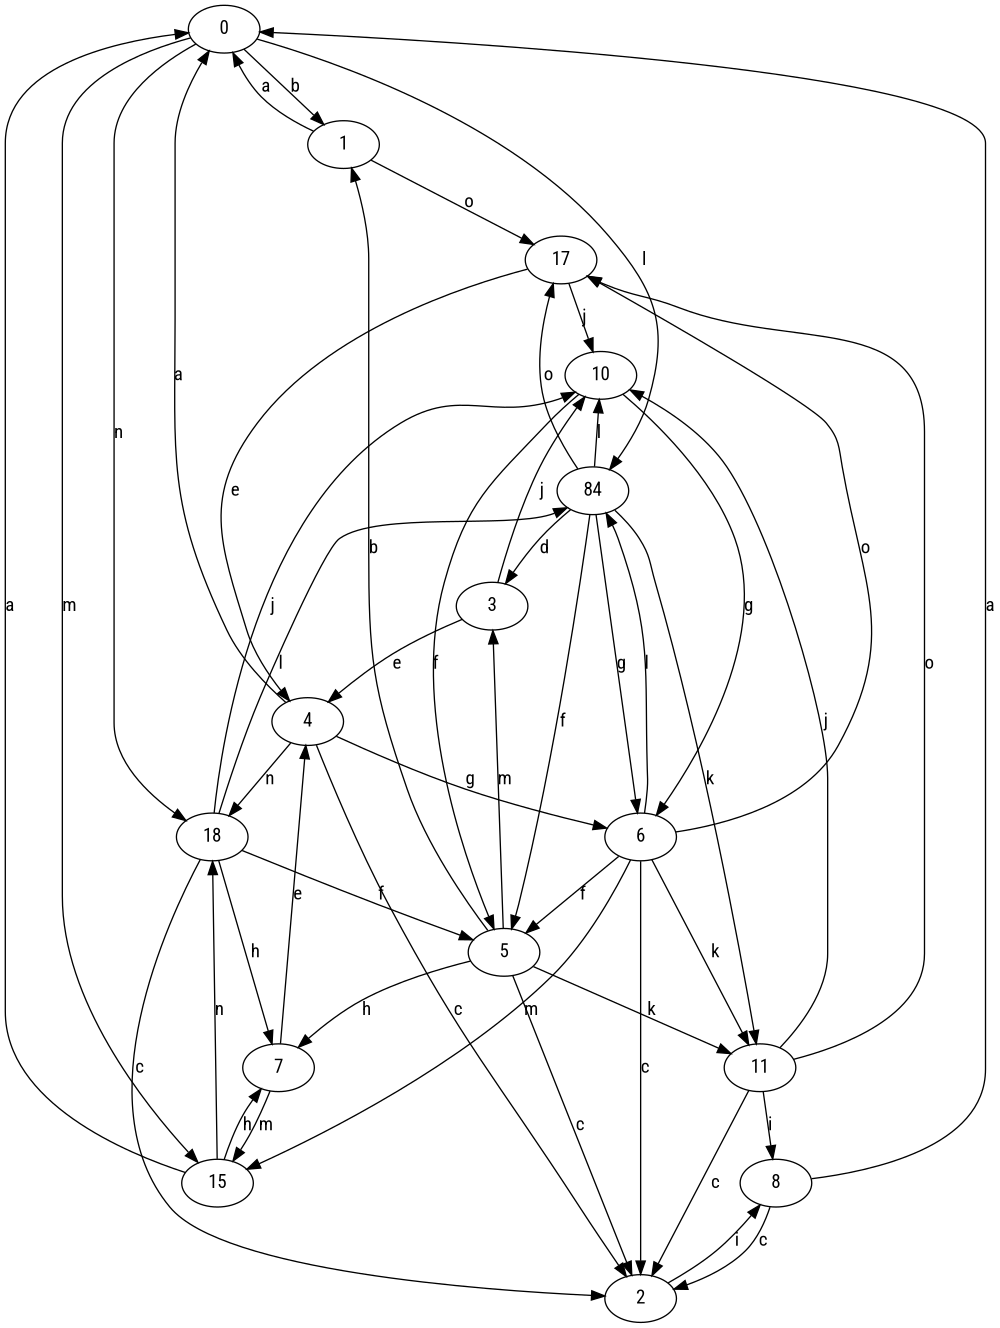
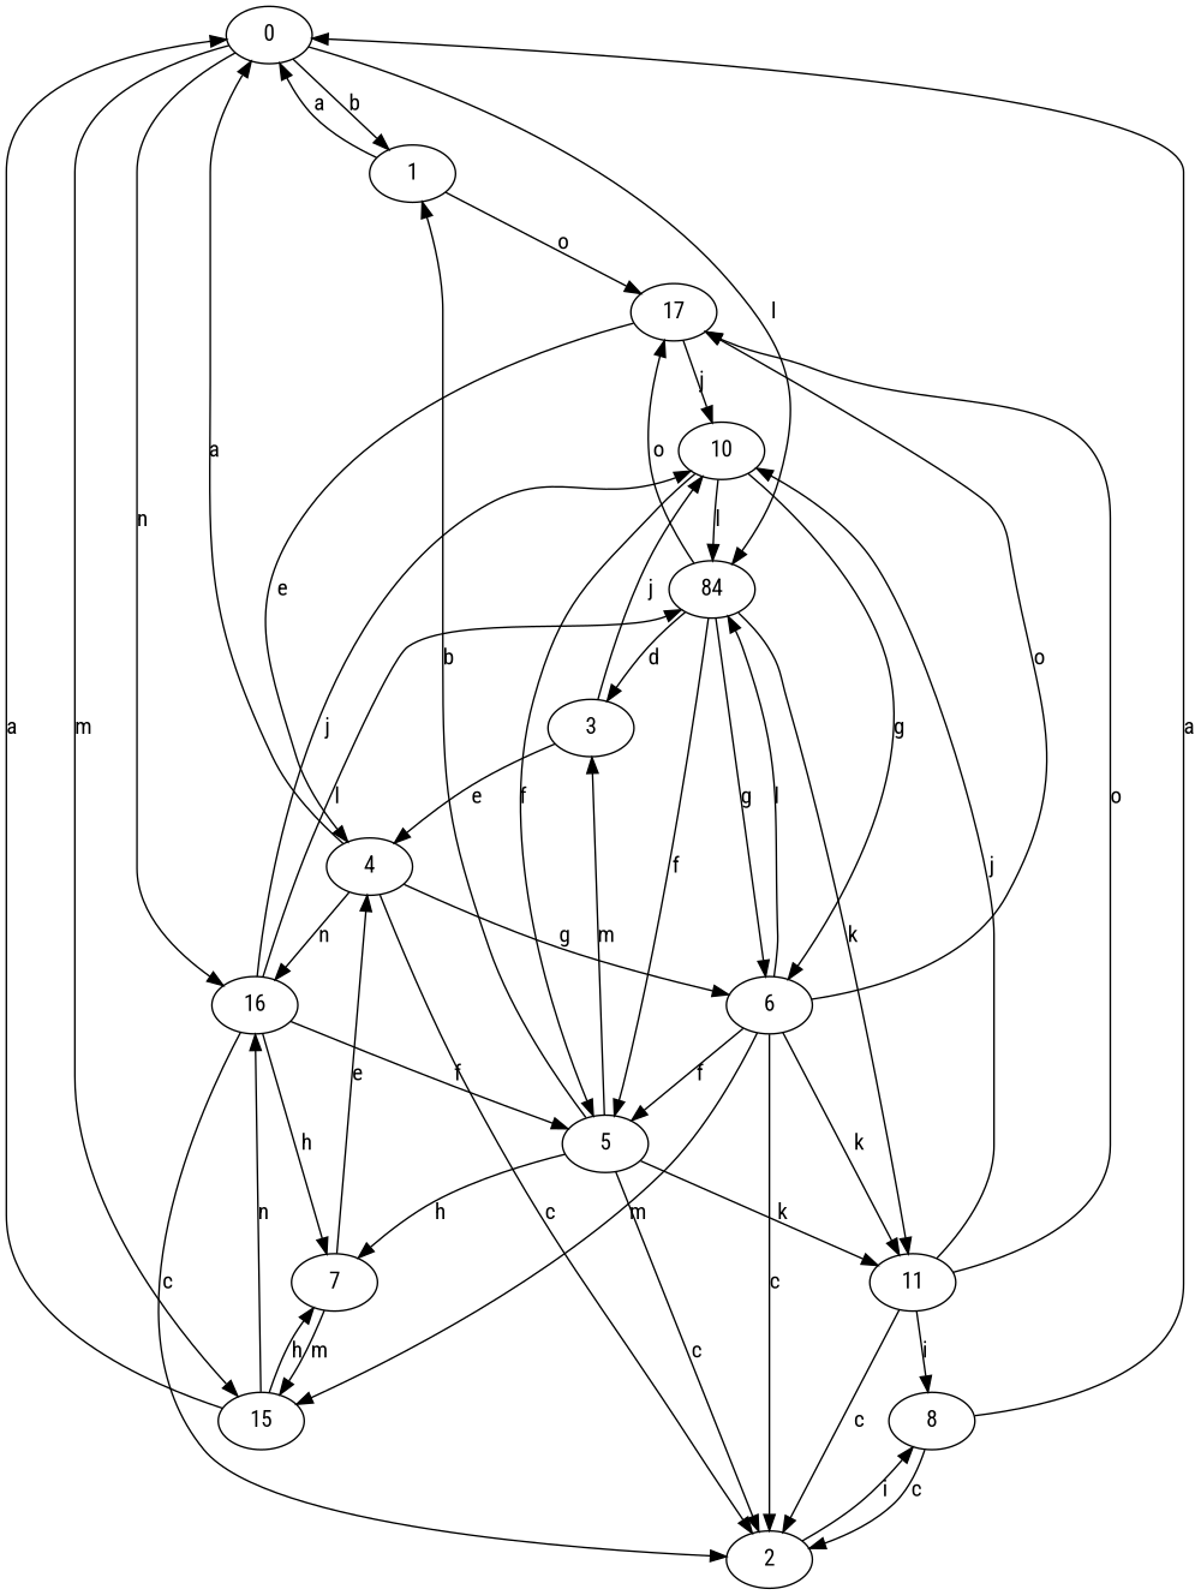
  strict digraph {
    fontname="Roboto Condensed"
    node [fontname="Roboto Condensed"]
    edge [fontname="Roboto Condensed"]
    0
    1
    n3 [label=84]
    15
-   16 [label=18]
+   16
    17
    3
    6
    5
    11
    7
    2
    10
    4
    8
    0 -> 1 [label=b]
    0 -> n3 [label=l]
    0 -> 15 [label=m]
    0 -> 16 [label=n]
    1 -> 0 [label=a]
    1 -> 17 [label=o]
    n3 -> 17 [label=o]
    n3 -> 3 [label=d]
    n3 -> 6 [label=g]
    n3 -> 5 [label=f]
    n3 -> 11 [label=k]
    15 -> 0 [label=a]
    15 -> 16 [label=n]
    15 -> 7 [label=h]
    16 -> n3 [label=l]
    16 -> 5 [label=f]
    16 -> 7 [label=h]
    16 -> 2 [label=c]
    16 -> 10 [label=j]
    17 -> 10 [label=j]
    17 -> 4 [label=e]
    3 -> 10 [label=j]
    3 -> 4 [label=e]
    6 -> n3 [label=l]
    6 -> 15 [label=m]
    6 -> 17 [label=o]
    6 -> 5 [label=f]
    6 -> 11 [label=k]
    6 -> 2 [label=c]
    5 -> 1 [label=b]
    5 -> 3 [label=m]
    5 -> 11 [label=k]
    5 -> 7 [label=h]
    5 -> 2 [label=c]
    11 -> 17 [label=o]
    11 -> 2 [label=c]
    11 -> 10 [label=j]
    11 -> 8 [label=i]
    7 -> 15 [label=m]
    7 -> 4 [label=e]
    2 -> 8 [label=i]
-   n3 -> 10 [label=l]
+   10 -> n3 [label=l]
    10 -> 6 [label=g]
    10 -> 5 [label=f]
    4 -> 0 [label=a]
    4 -> 16 [label=n]
    4 -> 6 [label=g]
    4 -> 2 [label=c]
    8 -> 0 [label=a]
    8 -> 2 [label=c]
  }
